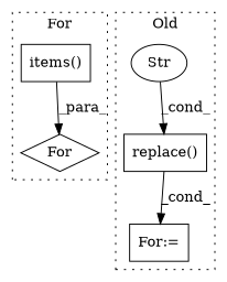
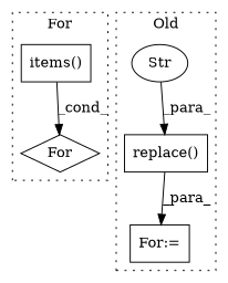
  digraph {
    node [a=75 shape=box]
    n1 [l=20 label="items()" s=4001]
    n2 [a=107 l="4,10" label=For s="3984,4021" shape=diamond]
    n3 [l="20,1" label="replace()" s="4060,4107"]
    n4 [a=66 l=12 label=Str s=4080 shape=ellipse]
    n5 [a=68 l=3 label="For:=" s=4268]
    subgraph cluster_1 {
      label=For
      style=dotted
      n1
      n2
    }
    subgraph cluster_2 {
      label=Old
      style=dotted
      n3
      n4
      n5
    }
-   n1 -> n2 [label=_para_]
-   n3 -> n5 [label=_cond_]
-   n4 -> n3 [label=_cond_]
+   n1 -> n2 [label=_cond_]
+   n3 -> n5 [label=_para_]
+   n4 -> n3 [label=_para_]
  }
